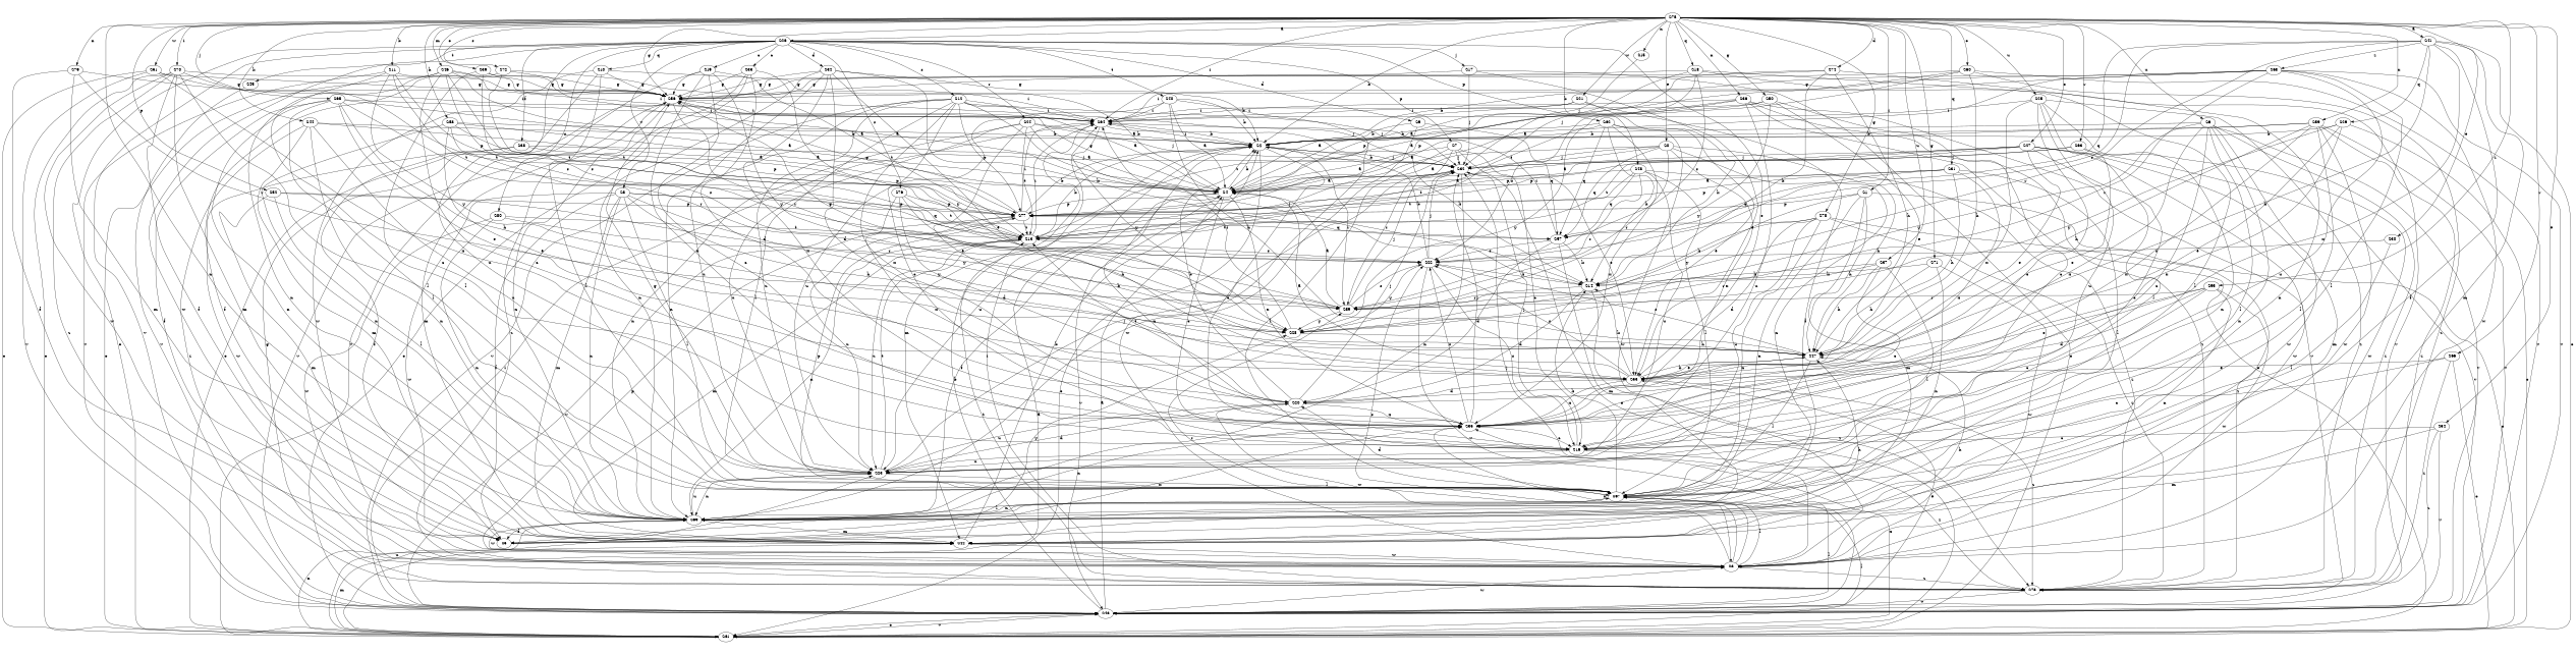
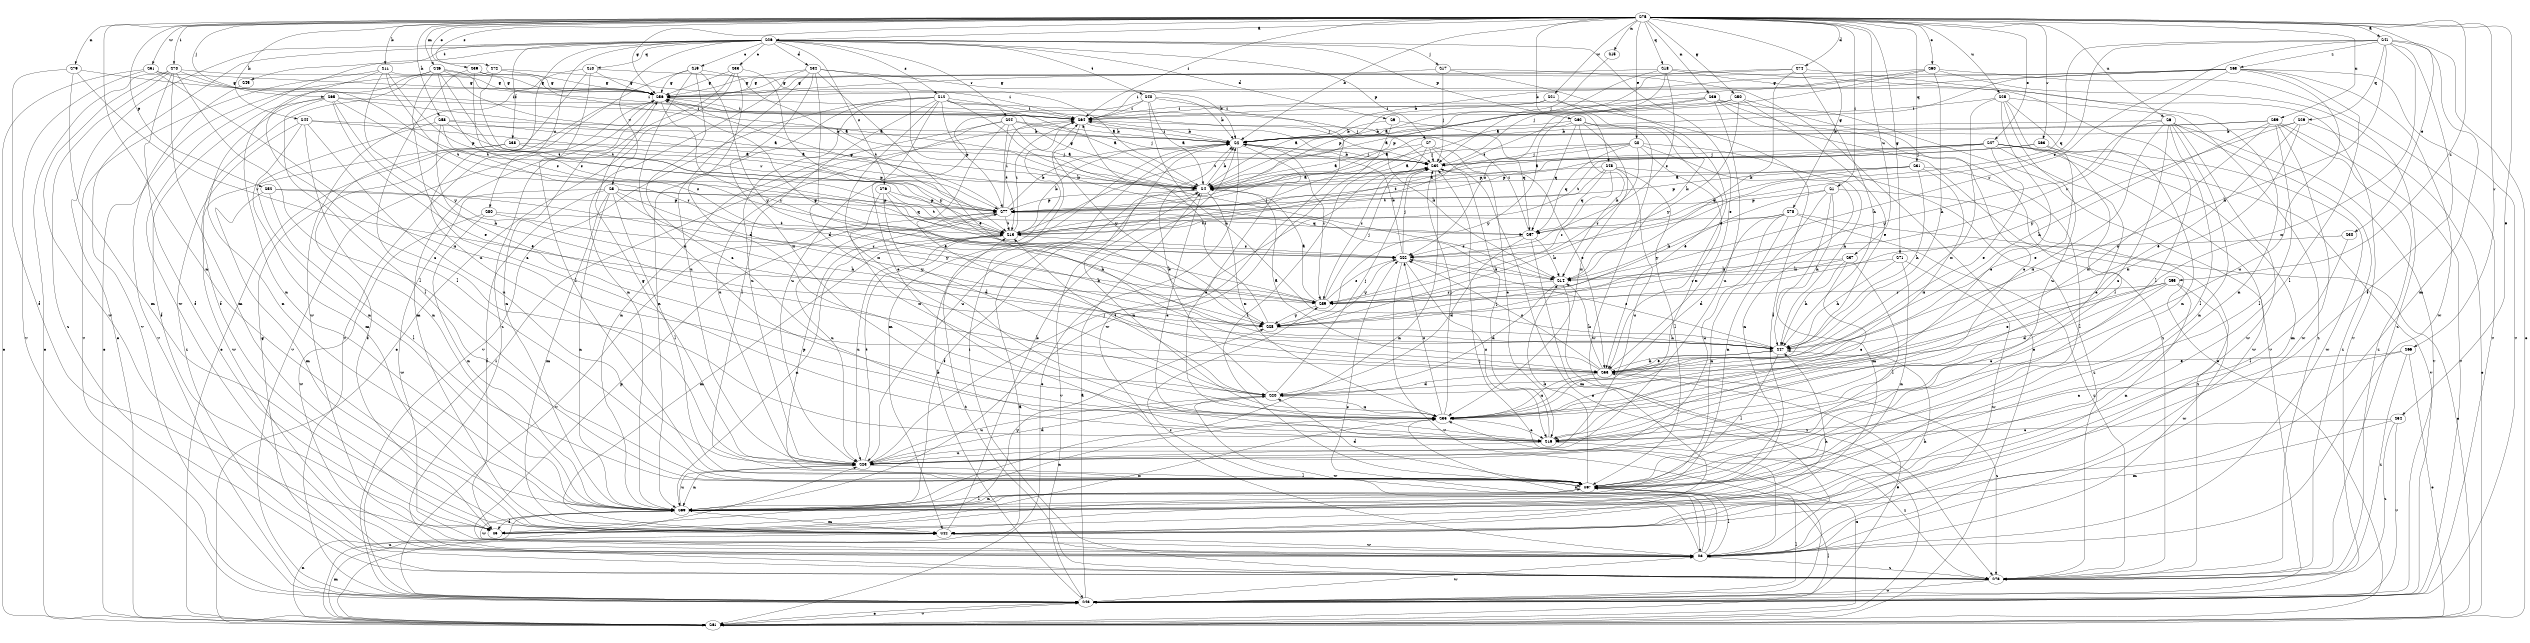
  strict digraph {
    S75
    S26
    S41
    S48
    S11
    S2
    S74
    S30
    S0
    S54
    S78
    S50
    S71
    S56
    S58
    S70
    S1
    S64
    S65
    S44
    S46
    S36
    S15
    S79
    S69
    S39
    S60
    S27
    S52
    S31
    S18
    S63
    S66
    S72
    S6
    S25
    S37
    S21
    S51
    S59
    S55
    S33
    S19
    S9
    S34
    S53
    S38
    S17
    S61
    S62
    S7
    S10
    S24
    S76
    S12
    S80
    S45
    S40
    S23
    S8
    S43
    S3
    S5
    S47
    S42
    S29
    S57
    n68 [label=S89]
    S22
    S35
    S68
    S4
    S67
    S13
    S73
    S16
    S77
    S28
    S32
    S14
    S20
    S75 -> S26 [label=a]
    S75 -> S41 [label=a]
    S75 -> S48 [label=b]
    S75 -> S11 [label=b]
    S75 -> S2 [label=b]
    S75 -> S74 [label=d]
    S75 -> S30 [label=e]
    S75 -> S0 [label=e]
    S75 -> S54 [label=e]
    S75 -> S78 [label=g]
    S75 -> S50 [label=g]
    S75 -> S71 [label=g]
    S75 -> S56 [label=g]
    S75 -> S58 [label=h]
    S75 -> S70 [label=i]
    S75 -> S1 [label=i]
    S75 -> S64 [label=i]
    S75 -> S65 [label=j]
    S75 -> S44 [label=k]
    S75 -> S46 [label=m]
    S75 -> S36 [label=n]
    S75 -> S15 [label=n]
    S75 -> S79 [label=n]
    S75 -> S69 [label=n]
    S75 -> S39 [label=o]
    S75 -> S60 [label=o]
    S75 -> S27 [label=o]
    S75 -> S52 [label=p]
    S75 -> S31 [label=q]
    S75 -> S18 [label=q]
    S75 -> S63 [label=r]
    S75 -> S66 [label=r]
    S75 -> S72 [label=s]
    S75 -> S6 [label=u]
    S75 -> S25 [label=u]
    S75 -> S37 [label=u]
    S75 -> S21 [label=w]
    S75 -> S51 [label=w]
    S75 -> S59 [label=x]
    S75 -> S55 [label=z]
    S26 -> S33 [label=c]
    S26 -> S19 [label=c]
    S26 -> S9 [label=d]
    S26 -> S34 [label=d]
    S26 -> S53 [label=e]
    S26 -> S38 [label=f]
    S26 -> S17 [label=j]
    S26 -> S61 [label=o]
    S26 -> S62 [label=p]
    S26 -> S7 [label=p]
    S26 -> S10 [label=q]
    S26 -> S24 [label=r]
    S26 -> S76 [label=s]
    S26 -> S12 [label=s]
    S26 -> S80 [label=s]
    S26 -> S45 [label=t]
    S26 -> S40 [label=t]
    S26 -> S23 [label=u]
    S26 -> S8 [label=v]
    S26 -> S43 [label=v]
    S26 -> S3 [label=w]
    S41 -> S61 [label=o]
    S41 -> S5 [label=f]
    S41 -> S47 [label=h]
    S41 -> S42 [label=m]
    S41 -> S29 [label=q]
    S41 -> S57 [label=q]
    S41 -> n68 [label=r]
    S41 -> S22 [label=s]
    S41 -> S35 [label=x]
    S41 -> S68 [label=z]
    S48 -> S23 [label=u]
    S48 -> S57 [label=q]
    S48 -> n68 [label=r]
    S48 -> S4 [label=a]
    S48 -> S67 [label=l]
    S48 -> S13 [label=t]
    S48 -> S73 [label=z]
    S11 -> S56 [label=g]
    S11 -> S43 [label=v]
    S11 -> S13 [label=t]
    S11 -> S16 [label=c]
    S11 -> S77 [label=p]
    S11 -> S28 [label=y]
    S2 -> S64 [label=i]
    S2 -> S61 [label=o]
    S2 -> S23 [label=u]
    S2 -> n68 [label=r]
    S2 -> S16 [label=c]
    S2 -> S32 [label=j]
    S74 -> S56 [label=g]
    S74 -> S69 [label=n]
    S74 -> S47 [label=h]
    S74 -> S77 [label=p]
    S74 -> S14 [label=k]
    S30 -> S22 [label=s]
    S30 -> S67 [label=l]
    S0 -> S69 [label=n]
    S0 -> S47 [label=h]
    S0 -> S57 [label=q]
    S0 -> n68 [label=r]
    S0 -> S35 [label=x]
    S0 -> S4 [label=a]
    S0 -> S13 [label=t]
    S0 -> S32 [label=j]
    S54 -> S43 [label=v]
    S54 -> S42 [label=m]
    S54 -> S73 [label=z]
    S54 -> S16 [label=c]
    S78 -> S69 [label=n]
    S78 -> S61 [label=o]
    S78 -> S23 [label=u]
    S78 -> S13 [label=t]
    S78 -> S73 [label=z]
    S78 -> S14 [label=k]
    S78 -> S20 [label=d]
    S50 -> S64 [label=i]
    S50 -> S53 [label=e]
    S50 -> S4 [label=a]
    S50 -> S16 [label=c]
    S50 -> S28 [label=y]
    S71 -> S69 [label=n]
    S71 -> S3 [label=w]
    S71 -> S47 [label=h]
    S71 -> S14 [label=k]
    S56 -> S64 [label=i]
    S56 -> S69 [label=n]
    S56 -> S43 [label=v]
    S56 -> S42 [label=m]
    S56 -> n68 [label=r]
    S56 -> S32 [label=j]
    S58 -> S2 [label=b]
    S58 -> S69 [label=n]
    S58 -> S53 [label=e]
    S58 -> S22 [label=s]
    S58 -> S4 [label=a]
-   S58 -> S77 [label=p]
+   S58 -> S77 [label=r]
    S70 -> S56 [label=g]
    S70 -> S61 [label=o]
    S70 -> S3 [label=w]
    S70 -> S5 [label=f]
    S70 -> S42 [label=m]
    S70 -> S67 [label=l]
    S70 -> S13 [label=t]
    S70 -> S73 [label=z]
    S1 -> S69 [label=n]
    S1 -> S47 [label=h]
    S1 -> S42 [label=m]
    S1 -> S73 [label=z]
    S1 -> S77 [label=p]
    S1 -> S28 [label=y]
    S64 -> S2 [label=b]
    S64 -> S42 [label=m]
    S64 -> S28 [label=y]
    S64 -> S14 [label=k]
    S65 -> S64 [label=i]
    S65 -> S69 [label=n]
    S65 -> S53 [label=e]
    S65 -> S5 [label=f]
    S65 -> S47 [label=h]
    S65 -> n68 [label=r]
    S65 -> S4 [label=a]
    S65 -> S67 [label=l]
    S44 -> S2 [label=b]
    S44 -> S69 [label=n]
    S44 -> S23 [label=u]
    S44 -> S42 [label=m]
    S44 -> S4 [label=a]
    S44 -> S73 [label=z]
    S46 -> S56 [label=g]
    S46 -> S64 [label=i]
    S46 -> S69 [label=n]
    S46 -> S61 [label=o]
    S46 -> S22 [label=s]
    S46 -> S4 [label=a]
    S46 -> S13 [label=t]
    S46 -> S16 [label=c]
    S36 -> S64 [label=i]
    S36 -> S61 [label=o]
    S36 -> S23 [label=u]
    S36 -> S43 [label=v]
    S36 -> S22 [label=s]
    S36 -> S13 [label=t]
    S36 -> S73 [label=z]
    S15 -> S32 [label=j]
    S79 -> S56 [label=g]
    S79 -> S5 [label=f]
    S79 -> S42 [label=m]
    S79 -> n68 [label=r]
    S69 -> S23 [label=u]
    S69 -> S3 [label=w]
    S69 -> S5 [label=f]
    S69 -> S42 [label=m]
    S69 -> S67 [label=l]
    S39 -> S56 [label=g]
    S39 -> S22 [label=s]
    S39 -> S4 [label=a]
    S39 -> S67 [label=l]
    S60 -> S56 [label=g]
    S60 -> S43 [label=v]
    S60 -> S47 [label=h]
    S60 -> S4 [label=a]
    S60 -> S13 [label=t]
    S60 -> S73 [label=z]
    S27 -> S53 [label=e]
    S27 -> S43 [label=v]
    S27 -> S3 [label=w]
    S27 -> S42 [label=m]
    S27 -> S4 [label=a]
    S27 -> S13 [label=t]
    S27 -> S16 [label=c]
    S27 -> S77 [label=p]
    S27 -> S32 [label=j]
    S52 -> S42 [label=m]
    S52 -> n68 [label=r]
    S52 -> S67 [label=l]
    S52 -> S77 [label=p]
    S31 -> S47 [label=h]
    S31 -> S57 [label=q]
    S31 -> S35 [label=x]
    S31 -> S4 [label=a]
    S31 -> S67 [label=l]
    S31 -> S77 [label=p]
    S18 -> S56 [label=g]
    S18 -> S43 [label=v]
    S18 -> S22 [label=s]
    S18 -> S67 [label=l]
    S18 -> S77 [label=p]
    S18 -> S32 [label=j]
    S63 -> S53 [label=e]
    S63 -> S3 [label=w]
    S63 -> S77 [label=p]
    S63 -> S32 [label=j]
    S66 -> S53 [label=e]
    S66 -> S61 [label=o]
    S66 -> S73 [label=z]
    S66 -> S16 [label=c]
    S72 -> S56 [label=g]
    S72 -> S64 [label=i]
    S72 -> S5 [label=f]
    S72 -> S13 [label=t]
    S6 -> S2 [label=b]
    S6 -> S69 [label=n]
    S6 -> S43 [label=v]
    S6 -> S3 [label=w]
    S6 -> S35 [label=x]
    S6 -> S67 [label=l]
    S6 -> S73 [label=z]
    S6 -> S16 [label=c]
    S6 -> S28 [label=y]
    S25 -> S64 [label=i]
    S25 -> S69 [label=n]
    S25 -> S23 [label=u]
    S25 -> S35 [label=x]
    S25 -> S67 [label=l]
    S25 -> S73 [label=z]
    S25 -> S16 [label=c]
    S37 -> S47 [label=h]
    S37 -> n68 [label=r]
    S37 -> S67 [label=l]
    S37 -> S16 [label=c]
    S37 -> S14 [label=k]
    S21 -> S64 [label=i]
    S21 -> S5 [label=f]
    S21 -> S4 [label=a]
    S21 -> S14 [label=k]
    S51 -> S56 [label=g]
    S51 -> S64 [label=i]
    S51 -> S61 [label=o]
    S51 -> S43 [label=v]
    S51 -> S35 [label=x]
    S59 -> S2 [label=b]
    S59 -> S43 [label=v]
    S59 -> S3 [label=w]
    S59 -> S47 [label=h]
    S59 -> S35 [label=x]
    S59 -> S4 [label=a]
    S59 -> S67 [label=l]
    S59 -> S73 [label=z]
    S55 -> S69 [label=n]
    S55 -> S53 [label=e]
    S55 -> S3 [label=w]
    S55 -> n68 [label=r]
    S55 -> S16 [label=c]
    S55 -> S20 [label=d]
    S33 -> S56 [label=g]
    S33 -> S61 [label=o]
    S33 -> S73 [label=z]
    S33 -> S28 [label=y]
    S33 -> S20 [label=d]
    S19 -> S56 [label=g]
    S19 -> S43 [label=v]
    S19 -> S35 [label=x]
    S19 -> S13 [label=t]
    S19 -> S16 [label=c]
    S19 -> S28 [label=y]
    S9 -> S2 [label=b]
    S9 -> S69 [label=n]
    S9 -> S57 [label=q]
    S34 -> S2 [label=b]
    S34 -> S56 [label=g]
    S34 -> S69 [label=n]
    S34 -> S53 [label=e]
    S34 -> S23 [label=u]
    S34 -> S35 [label=x]
    S34 -> S14 [label=k]
    S34 -> S20 [label=d]
    S53 -> S47 [label=h]
    S53 -> S22 [label=s]
    S53 -> S35 [label=x]
    S53 -> S4 [label=a]
    S53 -> S73 [label=z]
    S53 -> S14 [label=k]
    S53 -> S20 [label=d]
    S38 -> S3 [label=w]
    S38 -> S5 [label=f]
    S38 -> S77 [label=p]
    S38 -> S32 [label=j]
    S17 -> S56 [label=g]
    S17 -> S53 [label=e]
    S17 -> S61 [label=o]
    S17 -> S32 [label=j]
    S61 -> S69 [label=n]
    S61 -> S23 [label=u]
    S61 -> S43 [label=v]
    S61 -> S42 [label=m]
    S61 -> S35 [label=x]
    S61 -> S4 [label=a]
    S61 -> S67 [label=l]
    S62 -> S2 [label=b]
    S62 -> S53 [label=e]
    S62 -> S3 [label=w]
    S62 -> S57 [label=q]
    S62 -> S35 [label=x]
    S62 -> S28 [label=y]
    S62 -> S14 [label=k]
    S7 -> S53 [label=e]
    S7 -> n68 [label=r]
    S7 -> S4 [label=a]
    S7 -> S67 [label=l]
    S7 -> S16 [label=c]
    S7 -> S32 [label=j]
    S10 -> S56 [label=g]
    S10 -> S61 [label=o]
    S10 -> S3 [label=w]
    S10 -> S4 [label=a]
    S10 -> S67 [label=l]
    S24 -> S2 [label=b]
    S24 -> S69 [label=n]
    S24 -> S53 [label=e]
    S24 -> S23 [label=u]
    S24 -> S4 [label=a]
    S24 -> S13 [label=t]
    S24 -> S32 [label=j]
    S76 -> S47 [label=h]
    S76 -> S35 [label=x]
    S76 -> S13 [label=t]
    S76 -> S77 [label=p]
    S76 -> S20 [label=d]
    S12 -> S64 [label=i]
    S12 -> S69 [label=n]
    S12 -> S23 [label=u]
    S12 -> S43 [label=v]
    S12 -> S35 [label=x]
    S12 -> S4 [label=a]
    S12 -> S67 [label=l]
    S12 -> S16 [label=c]
    S12 -> S77 [label=p]
    S12 -> S32 [label=j]
    S12 -> S14 [label=k]
    S80 -> S69 [label=n]
    S80 -> S3 [label=w]
    S80 -> S13 [label=t]
    S80 -> S28 [label=y]
    S45 -> S43 [label=v]
    S40 -> S2 [label=b]
    S40 -> S64 [label=i]
    S40 -> S23 [label=u]
    S40 -> S3 [label=w]
    S40 -> S47 [label=h]
    S40 -> S4 [label=a]
    S23 -> S56 [label=g]
    S23 -> S69 [label=n]
    S23 -> S67 [label=l]
    S23 -> S13 [label=t]
    S23 -> S32 [label=j]
    S23 -> S20 [label=d]
    S8 -> S69 [label=n]
    S8 -> S3 [label=w]
    S8 -> S5 [label=f]
    S8 -> S47 [label=h]
    S8 -> S42 [label=m]
    S8 -> S57 [label=q]
    S8 -> S67 [label=l]
    S8 -> S77 [label=p]
    S8 -> S28 [label=y]
    S43 -> S2 [label=b]
    S43 -> S64 [label=i]
    S43 -> S53 [label=e]
    S43 -> S61 [label=o]
    S43 -> S3 [label=w]
    S43 -> S4 [label=a]
    S43 -> S67 [label=l]
    S3 -> n68 [label=r]
    S3 -> S22 [label=s]
    S3 -> S35 [label=x]
    S3 -> S67 [label=l]
    S3 -> S73 [label=z]
    S3 -> S77 [label=p]
    S3 -> S32 [label=j]
    S5 -> S47 [label=h]
    S5 -> S35 [label=x]
    S5 -> S28 [label=y]
    S47 -> S53 [label=e]
    S47 -> S22 [label=s]
    S47 -> S67 [label=l]
    S42 -> S2 [label=b]
    S42 -> S3 [label=w]
    S42 -> S47 [label=h]
    S29 -> S2 [label=b]
    S29 -> S53 [label=e]
    S29 -> S61 [label=o]
    S29 -> S35 [label=x]
    S29 -> S28 [label=y]
    S57 -> S64 [label=i]
    S57 -> S42 [label=m]
    S57 -> S22 [label=s]
    S57 -> S14 [label=k]
    S57 -> S20 [label=d]
    n68 -> S56 [label=g]
    n68 -> S22 [label=s]
    n68 -> S4 [label=a]
    n68 -> S28 [label=y]
    n68 -> S32 [label=j]
    S22 -> S2 [label=b]
    S22 -> S43 [label=v]
    S22 -> S16 [label=s]
    S22 -> S28 [label=y]
    S22 -> S32 [label=j]
    S22 -> S14 [label=k]
    S35 -> S2 [label=b]
    S35 -> S69 [label=n]
    S35 -> S22 [label=s]
    S35 -> S16 [label=c]
    S35 -> S32 [label=j]
    S68 -> S2 [label=b]
    S68 -> S56 [label=g]
    S68 -> S64 [label=i]
    S68 -> S23 [label=u]
    S68 -> S43 [label=v]
    S68 -> S3 [label=w]
    S68 -> n68 [label=r]
    S68 -> S4 [label=a]
    S68 -> S67 [label=l]
    S4 -> S2 [label=b]
    S4 -> S56 [label=g]
    S4 -> S43 [label=v]
    S4 -> S5 [label=f]
    S4 -> S35 [label=x]
    S4 -> S16 [label=c]
    S4 -> S77 [label=p]
    S67 -> S69 [label=n]
    S67 -> S77 [label=p]
    S67 -> S14 [label=k]
    S67 -> S20 [label=d]
    S13 -> S2 [label=b]
    S13 -> S64 [label=i]
    S13 -> S69 [label=n]
    S13 -> S23 [label=u]
    S13 -> S42 [label=m]
    S13 -> S22 [label=s]
    S13 -> S32 [label=j]
    S73 -> S56 [label=g]
    S73 -> S64 [label=i]
    S73 -> S43 [label=v]
    S73 -> S13 [label=t]
    S16 -> S23 [label=u]
    S16 -> S73 [label=z]
    S16 -> S32 [label=j]
    S77 -> S2 [label=b]
    S77 -> S56 [label=g]
    S77 -> S64 [label=i]
    S77 -> S23 [label=u]
    S77 -> S43 [label=v]
    S77 -> S57 [label=q]
    S77 -> S13 [label=t]
    S28 -> S64 [label=i]
    S28 -> S47 [label=h]
    S32 -> S2 [label=b]
    S32 -> S69 [label=n]
    S32 -> S61 [label=o]
    S32 -> S4 [label=a]
    S14 -> n68 [label=r]
    S14 -> S73 [label=z]
    S14 -> S20 [label=d]
    S20 -> S2 [label=b]
    S20 -> S23 [label=u]
    S20 -> S3 [label=w]
    S20 -> S35 [label=x]
    S20 -> S13 [label=t]
    S20 -> S32 [label=j]
  }
